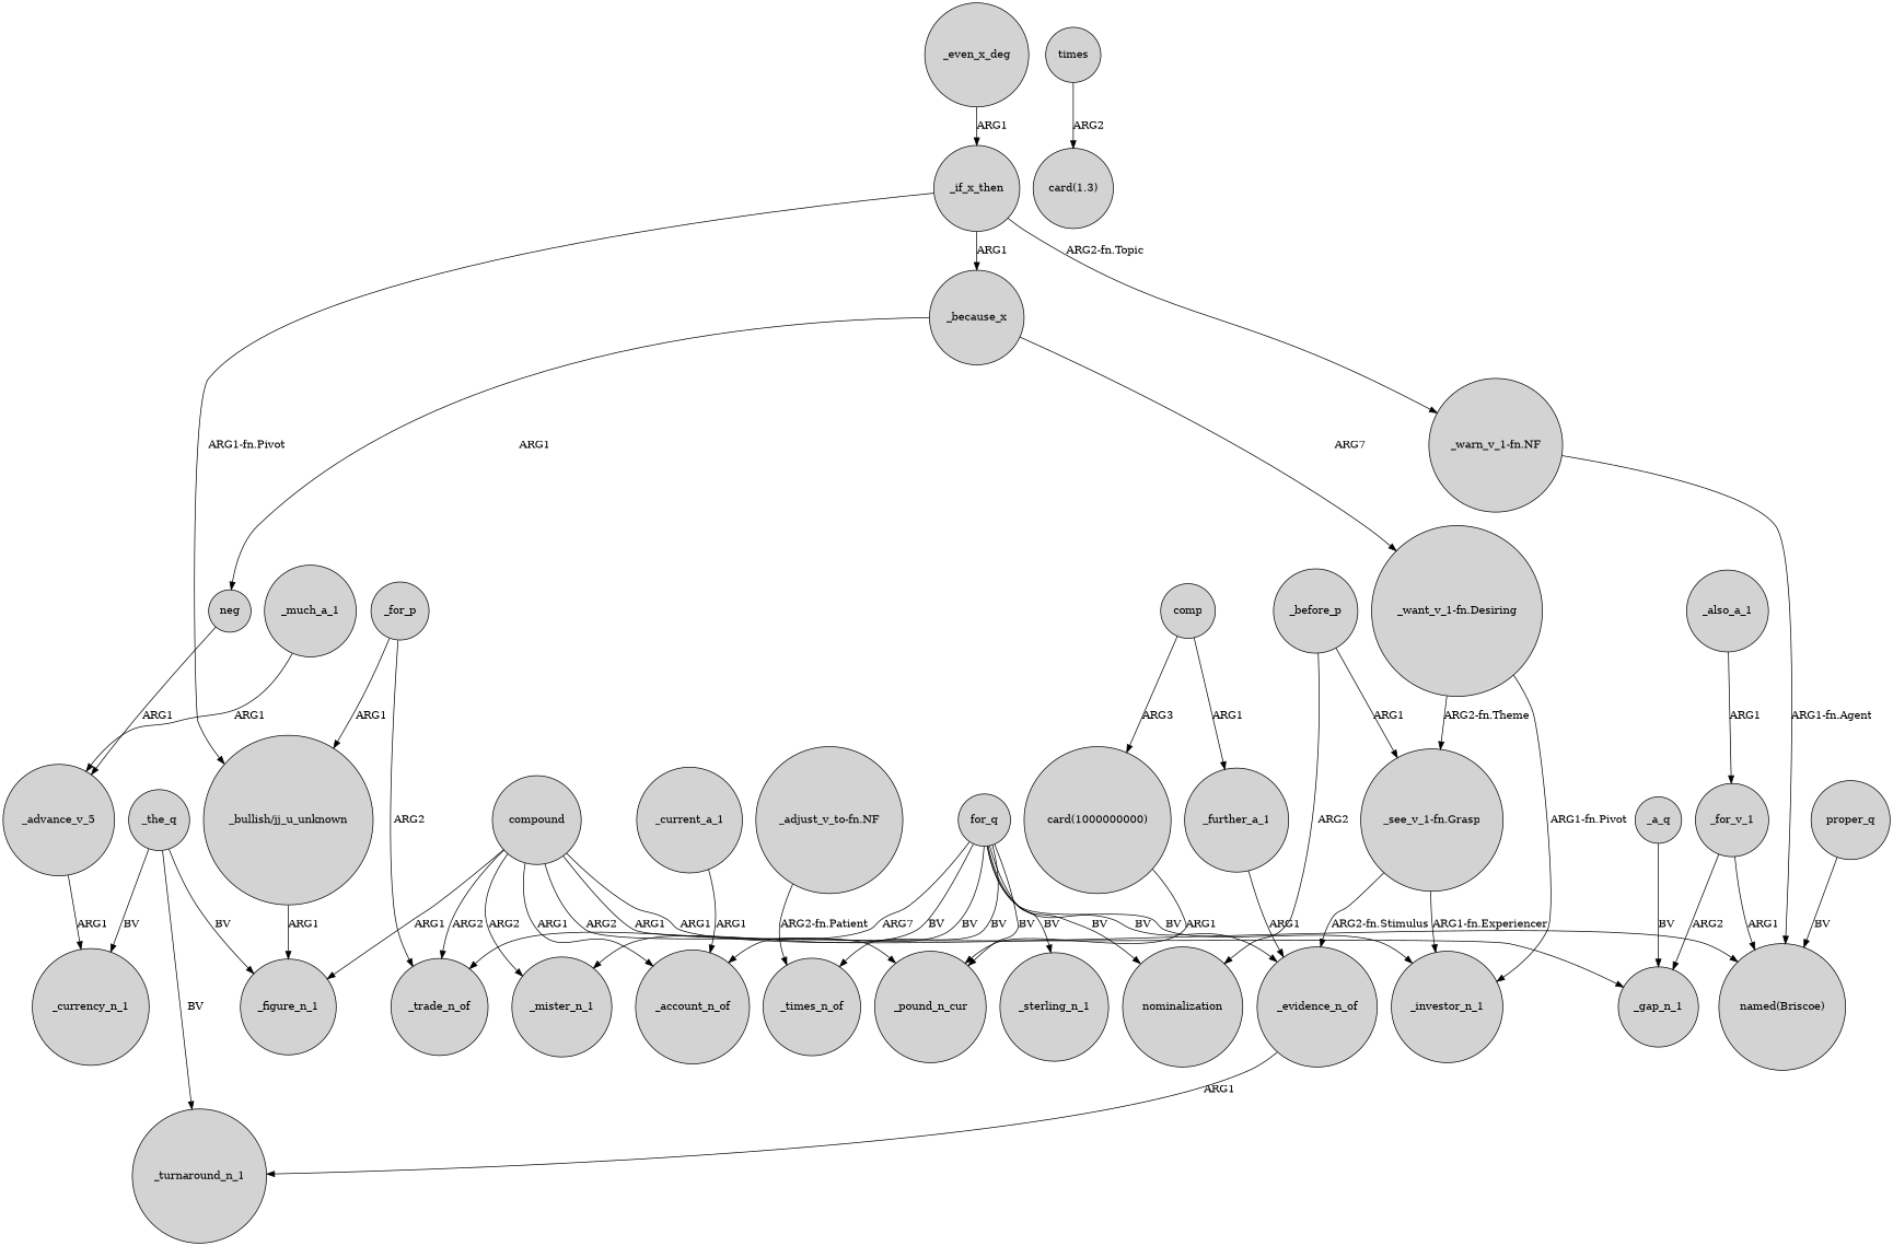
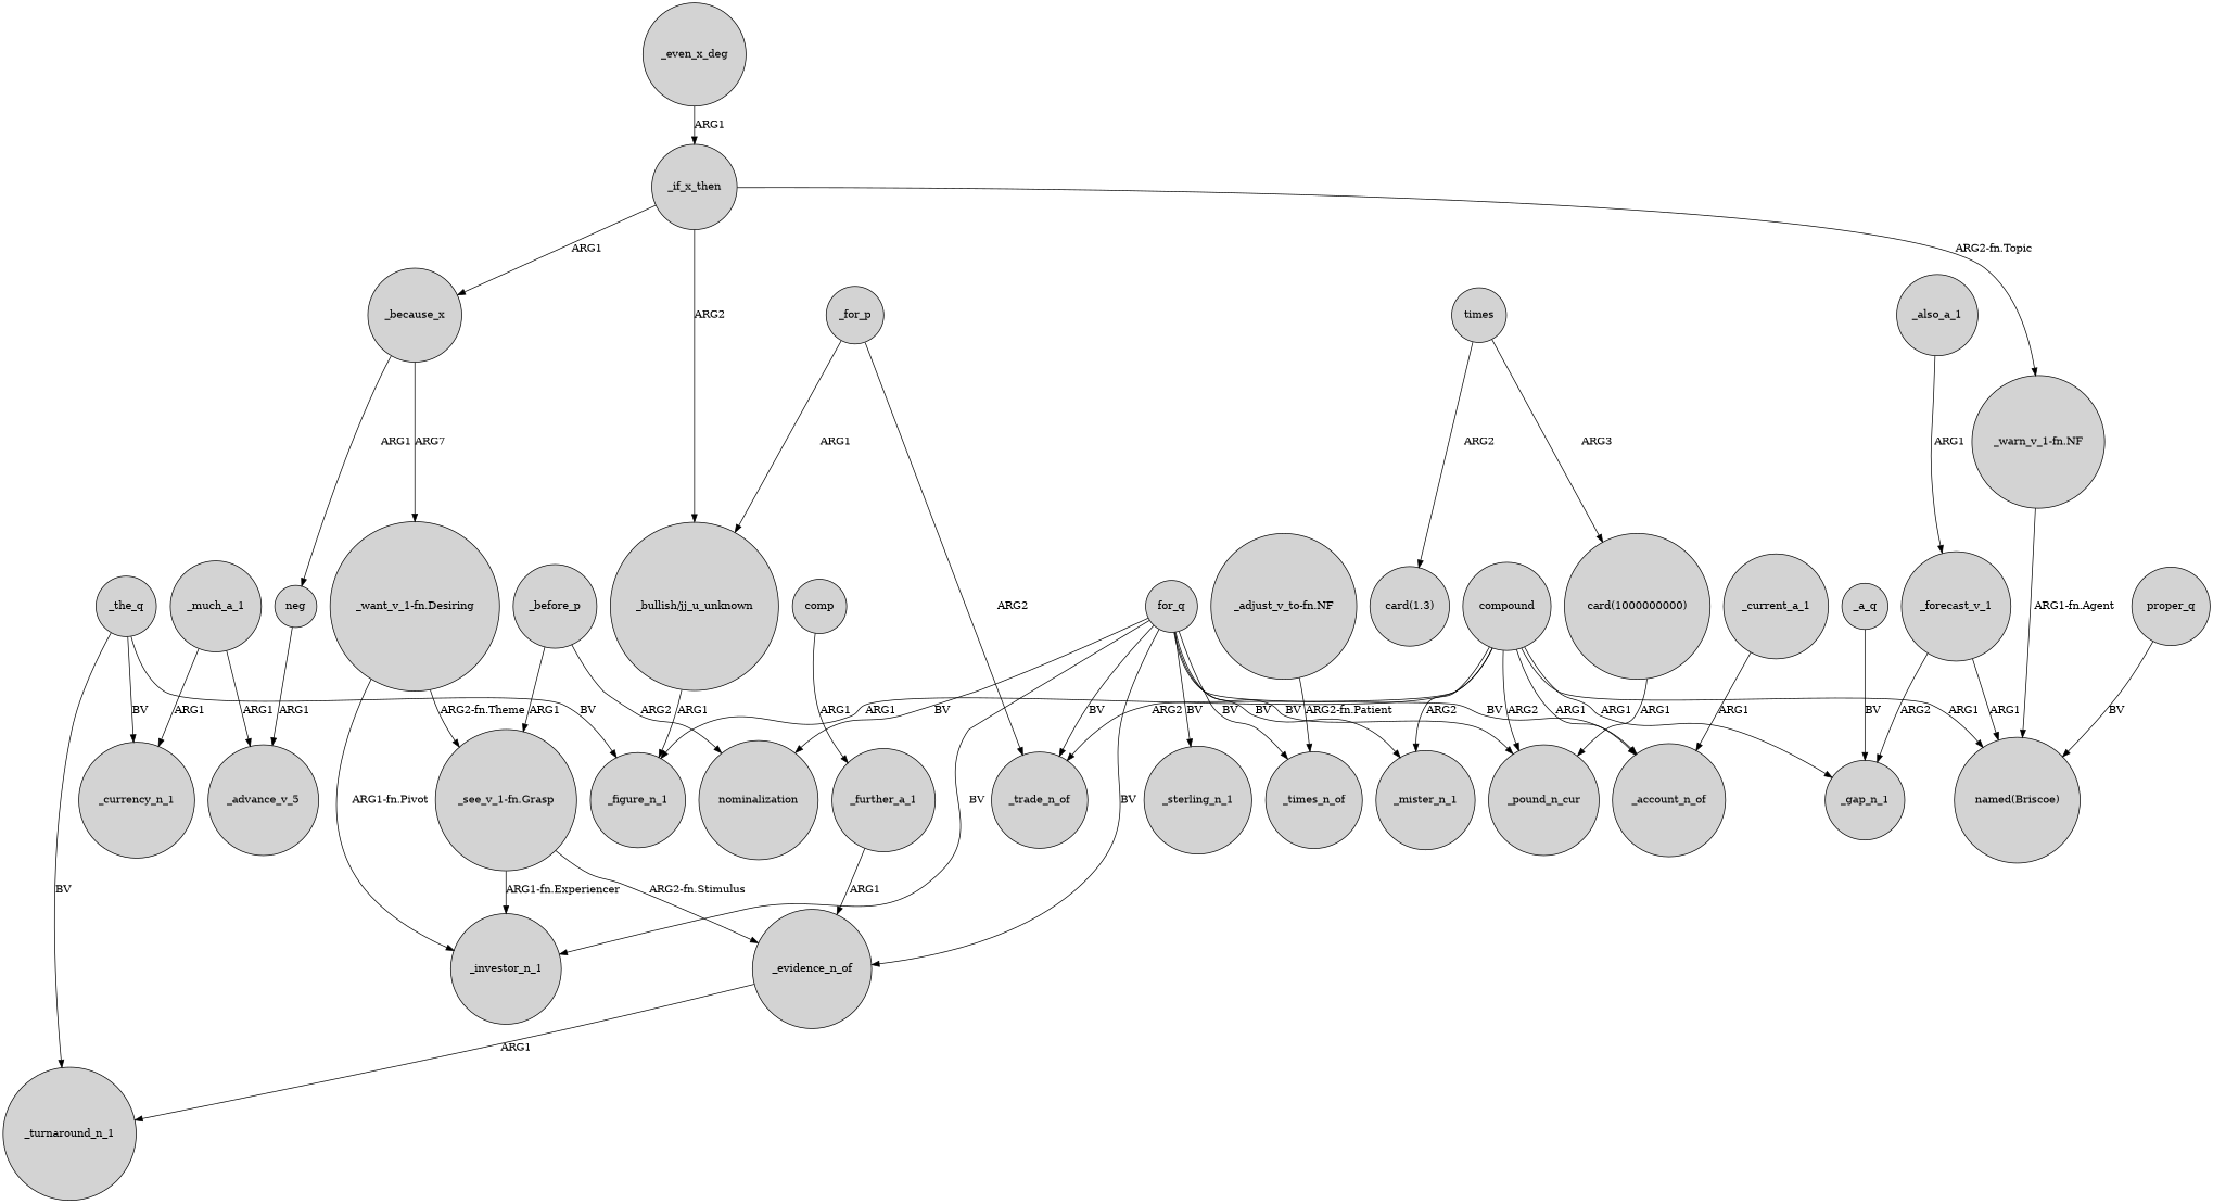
  digraph {
    node [shape=circle style=filled]
    n1 [label=for_q]
    _trade_n_of
    _investor_n_1
    _evidence_n_of
    _mister_n_1
    n6 [label=_times_n_of]
    _pound_n_cur
    nominalization
    _account_n_of
    _sterling_n_1
    _turnaround_n_1
-   _forecast_v_1 [label=_for_v_1]
+   _forecast_v_1
    _gap_n_1
    "named(Briscoe)"
    n15 [label=_advance_v_5]
    _currency_n_1
    _the_q
    _figure_n_1
    _for_p
    "_bullish/jj_u_unknown"
    compound
    _further_a_1
    _a_q
    "_warn_v_1-fn.NF"
    _if_x_then
    _because_x
    "_want_v_1-fn.Desiring"
    neg
    "_see_v_1-fn.Grasp"
    _even_x_deg
    times
    "card(1.3)"
    "card(1000000000)"
    "_adjust_v_to-fn.NF"
    proper_q
    _before_p
    comp
    _also_a_1
    _current_a_1
    _much_a_1
-   n1 -> _trade_n_of [label=ARG7]
+   n1 -> _trade_n_of [label=BV]
    n1 -> _investor_n_1 [label=BV]
    n1 -> _evidence_n_of [label=BV]
    n1 -> _mister_n_1 [label=BV]
    n1 -> n6 [label=BV]
    n1 -> _pound_n_cur [label=BV]
    n1 -> nominalization [label=BV]
    n1 -> _account_n_of [label=BV]
    n1 -> _sterling_n_1 [label=BV]
    _evidence_n_of -> _turnaround_n_1 [label=ARG1]
    _forecast_v_1 -> _gap_n_1 [label=ARG2]
    _forecast_v_1 -> "named(Briscoe)" [label=ARG1]
-   n15 -> _currency_n_1 [label=ARG1]
+   _much_a_1 -> _currency_n_1 [label=ARG1]
    _the_q -> _turnaround_n_1 [label=BV]
    _the_q -> _currency_n_1 [label=BV]
    _the_q -> _figure_n_1 [label=BV]
    _for_p -> _trade_n_of [label=ARG2]
    _for_p -> "_bullish/jj_u_unknown" [label=ARG1]
    "_bullish/jj_u_unknown" -> _figure_n_1 [label=ARG1]
    compound -> _trade_n_of [label=ARG2]
    compound -> _mister_n_1 [label=ARG2]
    compound -> _pound_n_cur [label=ARG2]
    compound -> _account_n_of [label=ARG1]
    compound -> _gap_n_1 [label=ARG1]
    compound -> "named(Briscoe)" [label=ARG1]
    compound -> _figure_n_1 [label=ARG1]
    _further_a_1 -> _evidence_n_of [label=ARG1]
    _a_q -> _gap_n_1 [label=BV]
    "_warn_v_1-fn.NF" -> "named(Briscoe)" [label="ARG1-fn.Agent"]
-   _if_x_then -> "_bullish/jj_u_unknown" [label="ARG1-fn.Pivot"]
+   _if_x_then -> "_bullish/jj_u_unknown" [label=ARG2]
    _if_x_then -> "_warn_v_1-fn.NF" [label="ARG2-fn.Topic"]
    _if_x_then -> _because_x [label=ARG1]
    _because_x -> "_want_v_1-fn.Desiring" [label=ARG7]
    _because_x -> neg [label=ARG1]
    "_want_v_1-fn.Desiring" -> _investor_n_1 [label="ARG1-fn.Pivot"]
    "_want_v_1-fn.Desiring" -> "_see_v_1-fn.Grasp" [label="ARG2-fn.Theme"]
    neg -> n15 [label=ARG1]
    "_see_v_1-fn.Grasp" -> _investor_n_1 [label="ARG1-fn.Experiencer"]
    "_see_v_1-fn.Grasp" -> _evidence_n_of [label="ARG2-fn.Stimulus"]
    _even_x_deg -> _if_x_then [label=ARG1]
    times -> "card(1.3)" [label=ARG2]
-   comp -> "card(1000000000)" [label=ARG3]
+   times -> "card(1000000000)" [label=ARG3]
    "card(1000000000)" -> _pound_n_cur [label=ARG1]
    "_adjust_v_to-fn.NF" -> n6 [label="ARG2-fn.Patient"]
    proper_q -> "named(Briscoe)" [label=BV]
    _before_p -> nominalization [label=ARG2]
    _before_p -> "_see_v_1-fn.Grasp" [label=ARG1]
    comp -> _further_a_1 [label=ARG1]
    _also_a_1 -> _forecast_v_1 [label=ARG1]
    _current_a_1 -> _account_n_of [label=ARG1]
    _much_a_1 -> n15 [label=ARG1]
  }
